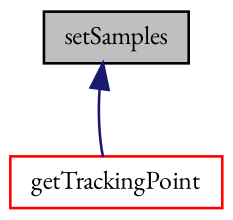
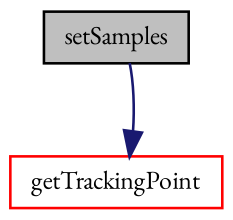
  digraph {
    rankdir=TB
    fontname="EB Garamond"
    node [fontname="EB Garamond" fontsize=10 shape=record]
    n1 [color=black fillcolor=grey75 fontcolor=black height=0.2 label=setSamples style=filled width=0.4]
    n2 [color=red height=0.2 label=getTrackingPoint width=0.4]
-   n1 -> n2 [color=midnightblue dir=back fontname="EB Garamond" fontsize=10 labelfontname=FreeSans labelfontsize=10 style=solid]
+   n2 -> n1 [color=midnightblue dir=back fontname="EB Garamond" fontsize=10 labelfontname=FreeSans labelfontsize=10 style=solid]
  }
